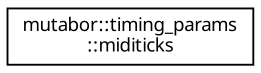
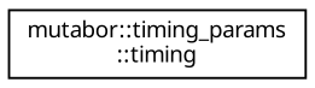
  digraph {
    rankdir=TB
-   n1 [color=black fillcolor=white fontname=Sans fontsize=10 height=0.2 label="mutabor::timing_params\l::miditicks" shape=record style=filled width=0.4]
+   n1 [color=black fillcolor=white fontname=Sans fontsize=10 height=0.2 label="mutabor::timing_params\l::timing" shape=record style=filled width=0.4]
  }
